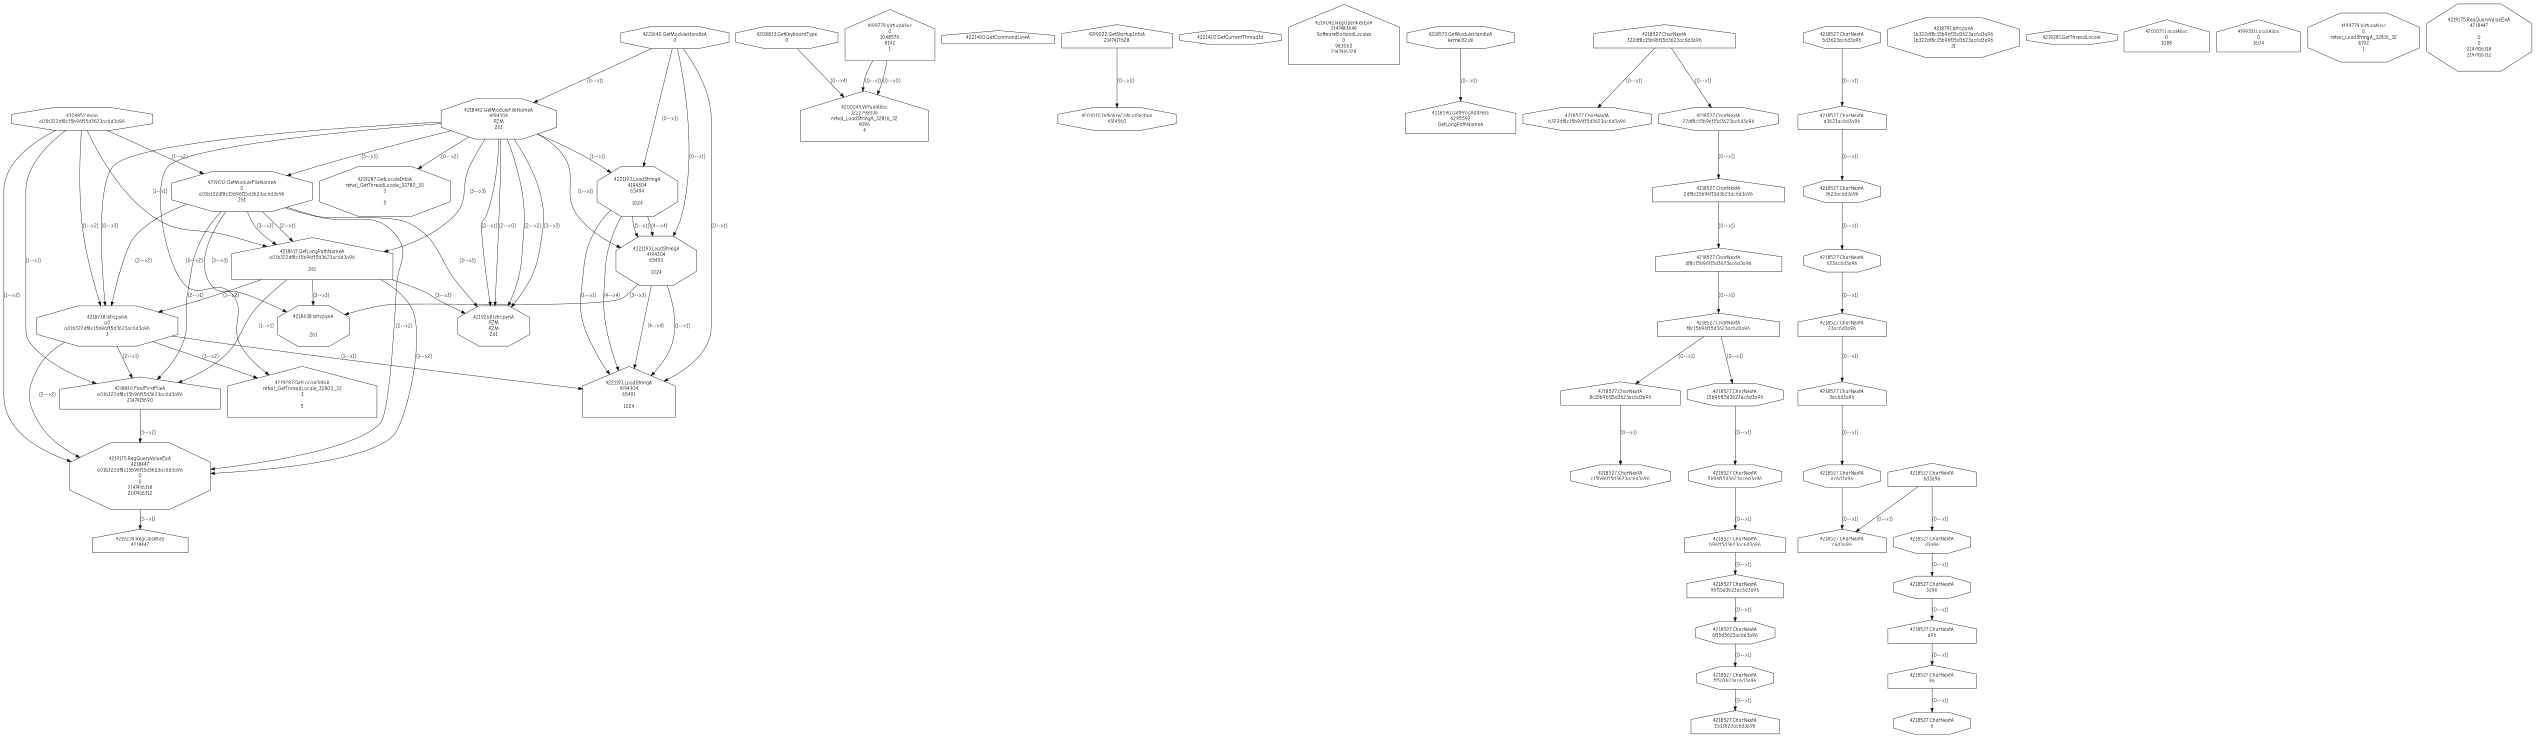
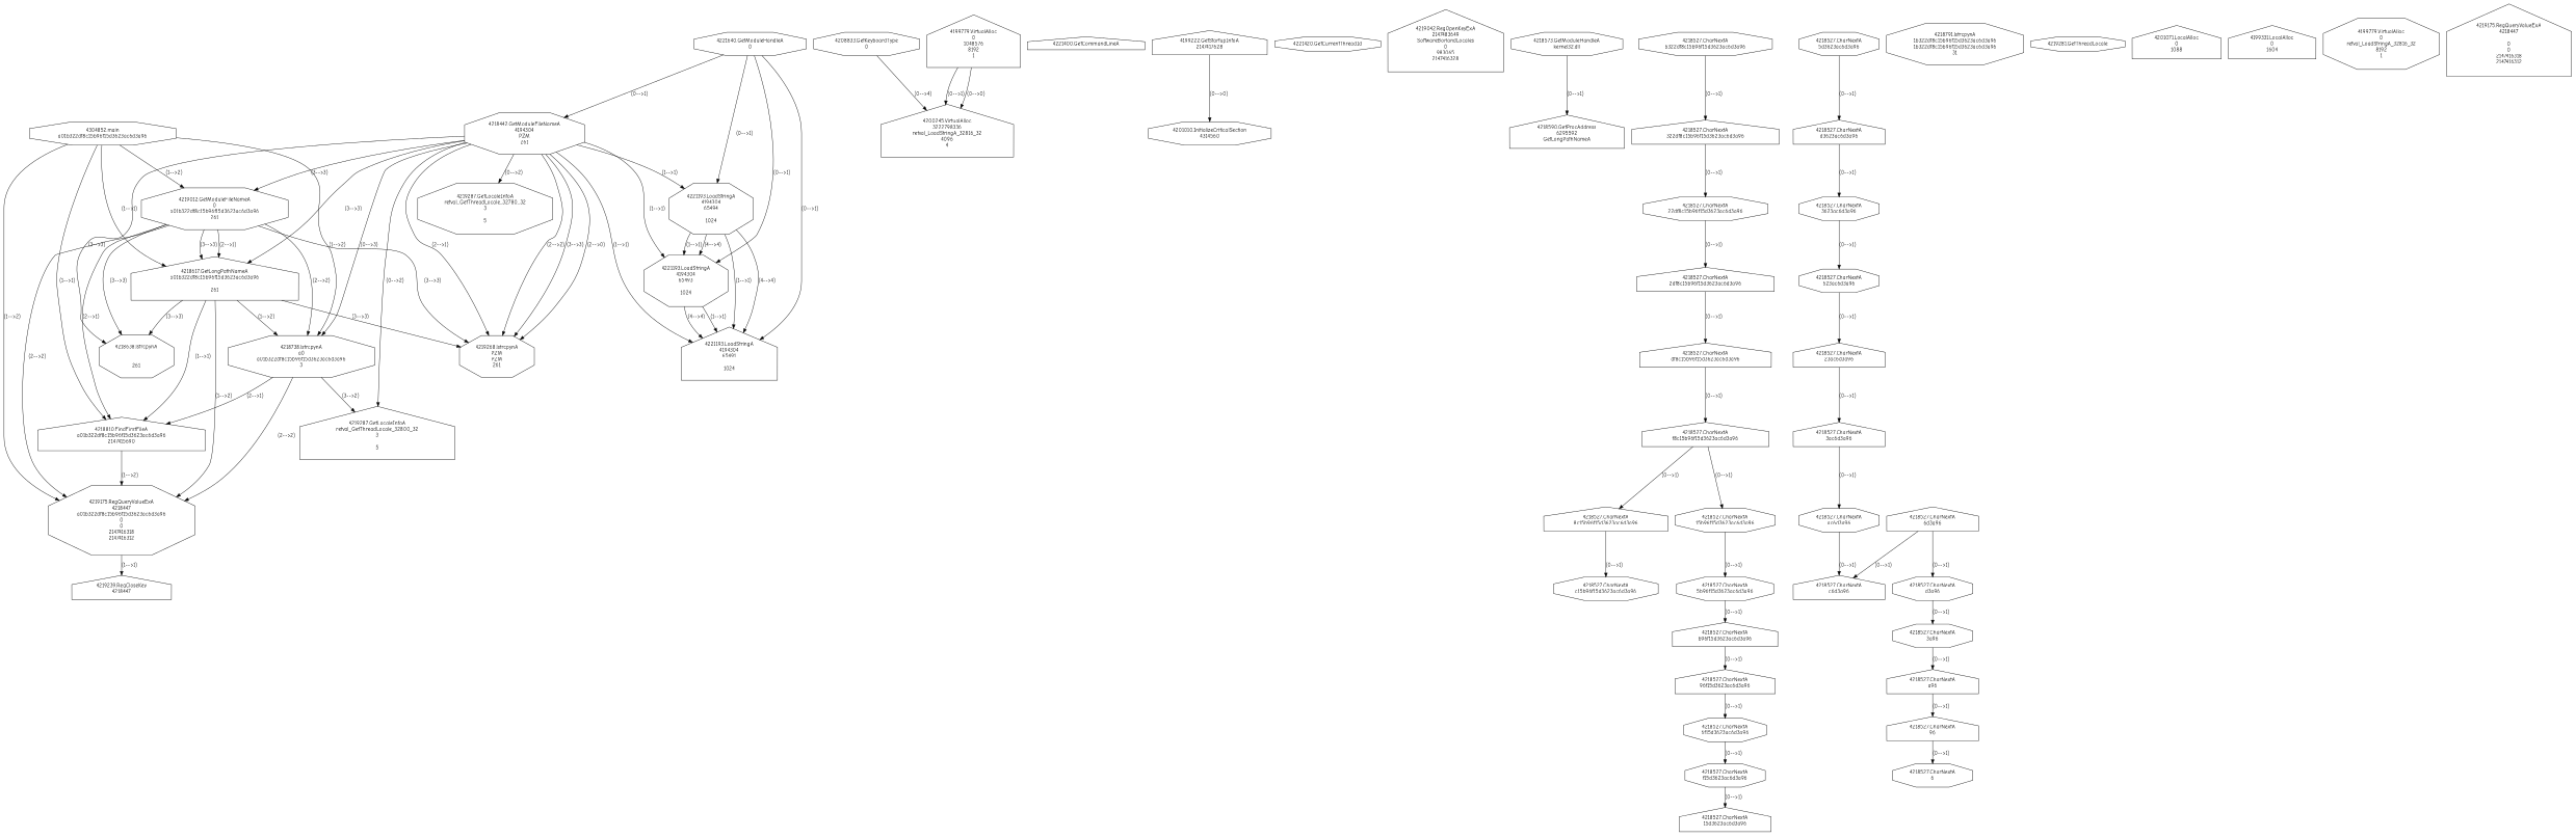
  digraph {
    fontname="Comic Neue"
    node [fontname="Comic Neue" shape=octagon]
    edge [fontname="Comic Neue"]
    n1 [label="4304852.main\na01b322df8c15b96f15d3623ac6d3a96"]
    n2 [label="4219012.GetModuleFileNameA\n0\na01b322df8c15b96f15d3623ac6d3a96\n261"]
    n3 [label="4218617.GetLongPathNameA\na01b322df8c15b96f15d3623ac6d3a96\n\n261" shape=house]
    n4 [label="4218738.lstrcpynA\na0\na01b322df8c15b96f15d3623ac6d3a96\n3"]
    n5 [label="4218810.FindFirstFileA\na01b322df8c15b96f15d3623ac6d3a96\n2147415690" shape=house]
    n6 [label="4219175.RegQueryValueExA\n4218447\na01b322df8c15b96f15d3623ac6d3a96\n0\n0\n2147416318\n2147416312"]
    n7 [label="4219268.lstrcpynA\nPZM\nPZM\n261"]
    n8 [label="4218638.lstrcpynA\n\n\n261"]
    n9 [label="4219287.GetLocaleInfoA\nretval_GetThreadLocale_32800_32\n3\n\n5" shape=house]
    n10 [label="4219239.RegCloseKey\n4218447" shape=house]
    n11 [label="4221640.GetModuleHandleA\n0"]
    n12 [label="4218442.GetModuleFileNameA\n4194304\nPZM\n261"]
    n13 [label="4221193.LoadStringA\n4194304\n65494\n\n1024"]
    n14 [label="4221193.LoadStringA\n4194304\n65493\n\n1024"]
    n15 [label="4221193.LoadStringA\n4194304\n65491\n\n1024" shape=house]
-   n16 [label="4219287.GetLocaleInfoA\nretval_GetThreadLocale_32780_30\n3\n\n5"]
+   n16 [label="4219287.GetLocaleInfoA\nretval_GetThreadLocale_32780_32\n3\n\n5"]
    n17 [label="4208833.GetKeyboardType\n0"]
    n18 [label="4200245.VirtualAlloc\n3222798336\nretval_LoadStringA_32816_32\n4096\n4" shape=house]
    n19 [label="4221400.GetCommandLineA\n" shape=house]
    n20 [label="4199222.GetStartupInfoA\n2147417628" shape=house]
    n21 [label="4201010.InitializeCriticalSection\n4314560"]
    n22 [label="4221420.GetCurrentThreadId\n"]
    n23 [label="4219042.RegOpenKeyExA\n2147483649\nSoftware\Borland\Locales\n0\n983065\n2147416328" shape=house]
    n24 [label="4218573.GetModuleHandleA\nkernel32.dll"]
    n25 [label="4218590.GetProcAddress\n6295592\nGetLongPathNameA" shape=house]
    n26 [label="4218527.CharNextA\nb322df8c15b96f15d3623ac6d3a96"]
    n27 [label="4218527.CharNextA\n322df8c15b96f15d3623ac6d3a96" shape=house]
    n28 [label="4218527.CharNextA\n22df8c15b96f15d3623ac6d3a96"]
    n29 [label="4218527.CharNextA\n2df8c15b96f15d3623ac6d3a96" shape=house]
    n30 [label="4218527.CharNextA\ndf8c15b96f15d3623ac6d3a96" shape=house]
    n31 [label="4218527.CharNextA\nf8c15b96f15d3623ac6d3a96" shape=house]
    n32 [label="4218527.CharNextA\n8c15b96f15d3623ac6d3a96" shape=house]
    n33 [label="4218527.CharNextA\n15b96f15d3623ac6d3a96"]
    n34 [label="4218527.CharNextA\nc15b96f15d3623ac6d3a96"]
    n35 [label="4218527.CharNextA\n5b96f15d3623ac6d3a96"]
    n36 [label="4218527.CharNextA\nb96f15d3623ac6d3a96" shape=house]
    n37 [label="4218527.CharNextA\n96f15d3623ac6d3a96" shape=house]
    n38 [label="4218527.CharNextA\n6f15d3623ac6d3a96"]
    n39 [label="4218527.CharNextA\nf15d3623ac6d3a96"]
    n40 [label="4218527.CharNextA\n15d3623ac6d3a96" shape=house]
    n41 [label="4218527.CharNextA\n5d3623ac6d3a96"]
    n42 [label="4218527.CharNextA\nd3623ac6d3a96" shape=house]
    n43 [label="4218527.CharNextA\n3623ac6d3a96"]
    n44 [label="4218527.CharNextA\n623ac6d3a96"]
    n45 [label="4218527.CharNextA\n23ac6d3a96" shape=house]
    n46 [label="4218527.CharNextA\n3ac6d3a96" shape=house]
    n47 [label="4218527.CharNextA\nac6d3a96"]
    n48 [label="4218527.CharNextA\nc6d3a96" shape=house]
    n49 [label="4218527.CharNextA\n6d3a96" shape=house]
    n50 [label="4218527.CharNextA\nd3a96"]
    n51 [label="4218527.CharNextA\n3a96"]
    n52 [label="4218527.CharNextA\na96" shape=house]
    n53 [label="4218527.CharNextA\n96" shape=house]
    n54 [label="4218527.CharNextA\n6"]
    n55 [label="4218791.lstrcpynA\n1b322df8c15b96f15d3623ac6d3a96\n1b322df8c15b96f15d3623ac6d3a96\n31"]
    n56 [label="4219281.GetThreadLocale\n"]
    n57 [label="4201071.LocalAlloc\n0\n1088" shape=house]
    n58 [label="4199779.VirtualAlloc\n0\n1048576\n8192\n1" shape=house]
    n59 [label="4199331.LocalAlloc\n0\n1604" shape=house]
    n60 [label="4199779.VirtualAlloc\n0\nretval_LoadStringA_32816_32\n8192\n1"]
-   n61 [label="4219175.RegQueryValueExA\n4218447\n\n0\n0\n2147416318\n2147416312"]
+   n61 [label="4219175.RegQueryValueExA\n4218447\n\n0\n0\n2147416318\n2147416312" shape=house]
    n1 -> n2 [label="(1-->2)"]
    n1 -> n3 [label="(1-->1)"]
    n1 -> n4 [label="(1-->2)"]
    n1 -> n5 [label="(1-->1)"]
    n1 -> n6 [label="(1-->2)"]
    n2 -> n3 [label="(2-->1)"]
    n2 -> n3 [label="(3-->3)"]
    n2 -> n4 [label="(2-->2)"]
    n2 -> n5 [label="(2-->1)"]
    n2 -> n6 [label="(2-->2)"]
    n2 -> n7 [label="(3-->3)"]
    n2 -> n8 [label="(3-->3)"]
    n3 -> n4 [label="(1-->2)"]
    n3 -> n5 [label="(1-->1)"]
    n3 -> n6 [label="(1-->2)"]
    n3 -> n7 [label="(3-->3)"]
    n3 -> n8 [label="(3-->3)"]
    n4 -> n5 [label="(2-->1)"]
    n4 -> n6 [label="(2-->2)"]
    n4 -> n9 [label="(3-->2)"]
    n5 -> n6 [label="(1-->2)"]
    n6 -> n10 [label="(1-->1)"]
    n11 -> n12 [label="(0-->1)"]
    n11 -> n13 [label="(0-->1)"]
    n11 -> n14 [label="(0-->1)"]
    n11 -> n15 [label="(0-->1)"]
    n12 -> n2 [label="(3-->3)"]
    n12 -> n3 [label="(3-->3)"]
    n12 -> n4 [label="(0-->3)"]
    n12 -> n7 [label="(2-->1)"]
    n12 -> n7 [label="(2-->2)"]
    n12 -> n7 [label="(3-->3)"]
    n12 -> n7 [label="(2-->0)"]
-   n14 -> n8 [label="(3-->3)"]
+   n12 -> n8 [label="(3-->3)"]
    n12 -> n9 [label="(0-->2)"]
    n12 -> n13 [label="(1-->1)"]
    n12 -> n14 [label="(1-->1)"]
-   n4 -> n15 [label="(1-->1)"]
+   n12 -> n15 [label="(1-->1)"]
    n12 -> n16 [label="(0-->2)"]
    n13 -> n14 [label="(1-->1)"]
    n13 -> n14 [label="(4-->4)"]
    n13 -> n15 [label="(1-->1)"]
    n13 -> n15 [label="(4-->4)"]
    n14 -> n15 [label="(1-->1)"]
    n14 -> n15 [label="(4-->4)"]
    n17 -> n18 [label="(0-->4)"]
    n20 -> n21 [label="(0-->0)"]
    n24 -> n25 [label="(0-->1)"]
-   n27 -> n26 [label="(0-->1)"]
+   n26 -> n27 [label="(0-->1)"]
    n27 -> n28 [label="(0-->1)"]
    n28 -> n29 [label="(0-->1)"]
    n29 -> n30 [label="(0-->1)"]
    n30 -> n31 [label="(0-->1)"]
    n31 -> n32 [label="(0-->1)"]
    n31 -> n33 [label="(0-->1)"]
    n32 -> n34 [label="(0-->1)"]
    n33 -> n35 [label="(0-->1)"]
    n35 -> n36 [label="(0-->1)"]
    n36 -> n37 [label="(0-->1)"]
    n37 -> n38 [label="(0-->1)"]
    n38 -> n39 [label="(0-->1)"]
    n39 -> n40 [label="(0-->1)"]
    n41 -> n42 [label="(0-->1)"]
    n42 -> n43 [label="(0-->1)"]
    n43 -> n44 [label="(0-->1)"]
    n44 -> n45 [label="(0-->1)"]
    n45 -> n46 [label="(0-->1)"]
    n46 -> n47 [label="(0-->1)"]
    n47 -> n48 [label="(0-->1)"]
    n49 -> n48 [label="(0-->1)"]
    n49 -> n50 [label="(0-->1)"]
    n50 -> n51 [label="(0-->1)"]
    n51 -> n52 [label="(0-->1)"]
    n52 -> n53 [label="(0-->1)"]
    n53 -> n54 [label="(0-->1)"]
    n58 -> n18 [label="(0-->1)"]
    n58 -> n18 [label="(0-->0)"]
  }
